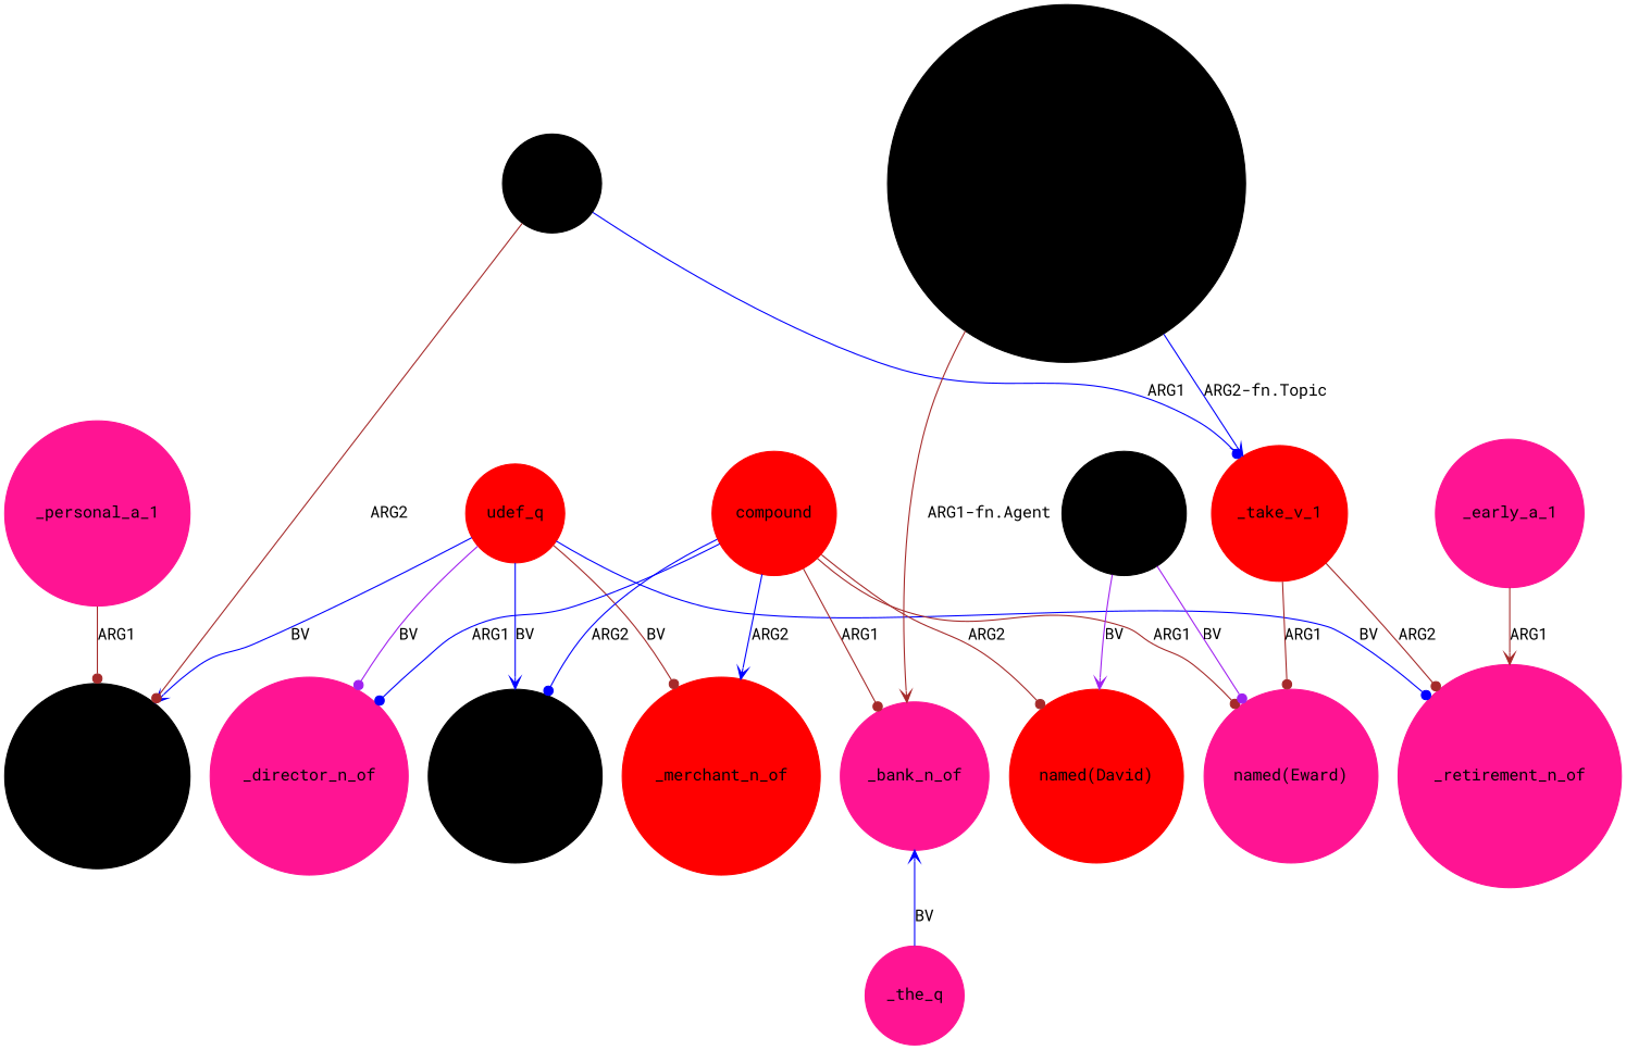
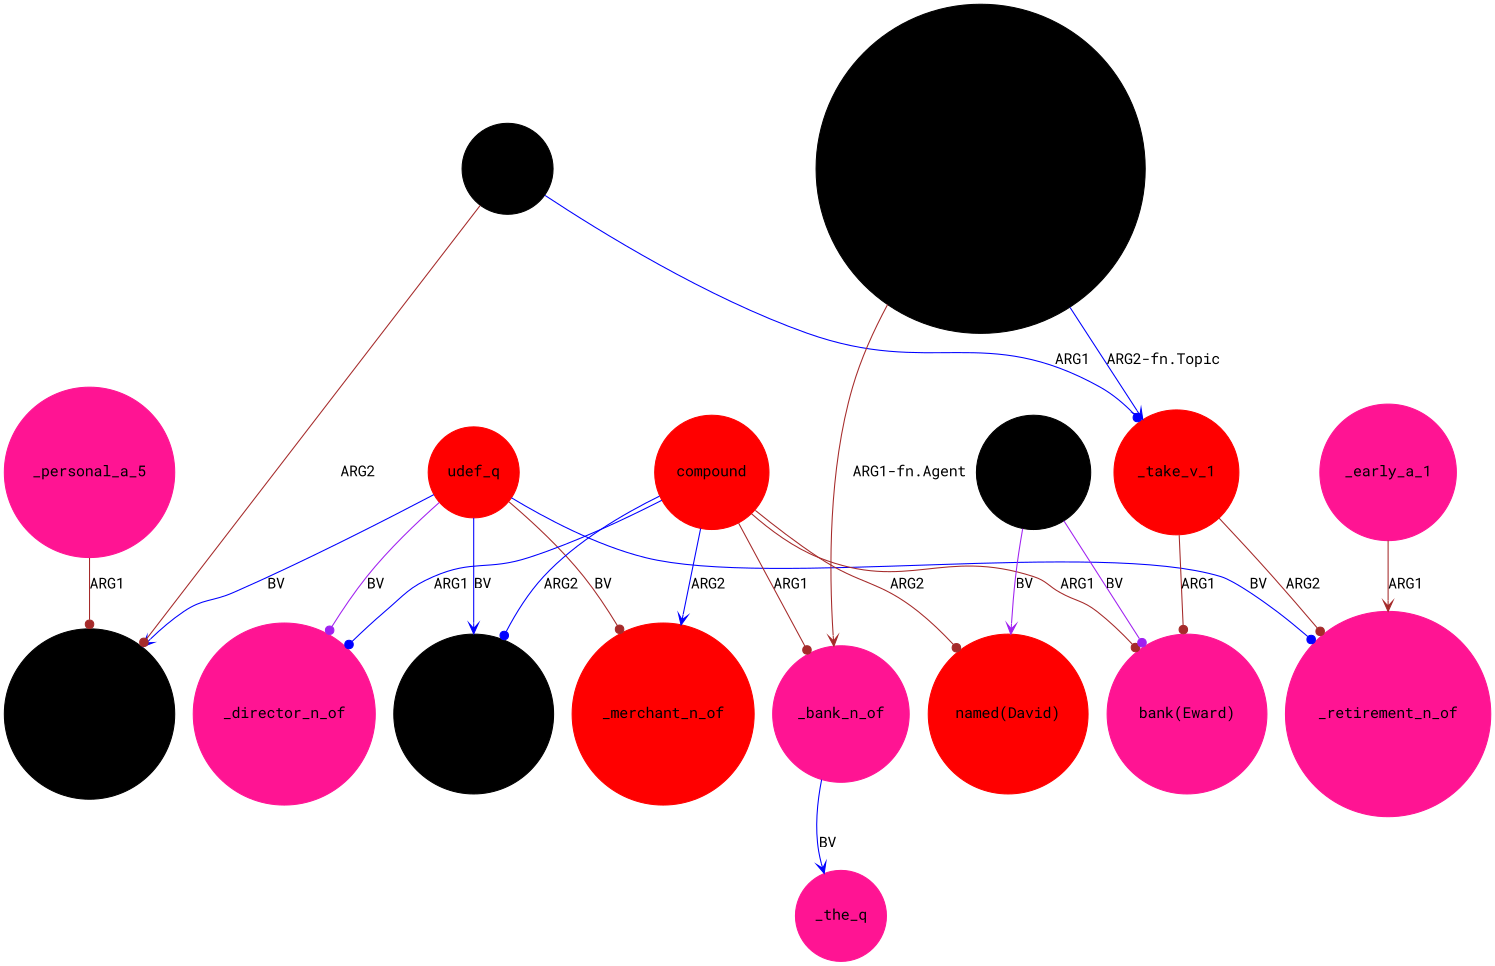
  digraph {
    fontname="Roboto Mono"
    node [color=deeppink fontname="Roboto Mono" shape=circle style=filled]
    edge [arrowhead=dot color=brown fontname="Roboto Mono"]
    udef_q [color=red]
    _merchant_n_of [color=red]
    _finance_n_1 [color=black]
    _reason_n_for [color=black]
    _retirement_n_of
    _director_n_of
    _for_p [color=black]
    _take_v_1 [color=red]
-   "named(Eward)"
+   "named(Eward)" [label="bank(Eward)"]
    compound [color=red]
    _bank_n_of
    "named(David)" [color=red]
-   _personal_a_1
+   _personal_a_1 [label=_personal_a_5]
    "_announce_v_to-fn.Statement" [color=black]
    _the_q
    proper_q [color=black]
    _early_a_1
    udef_q -> _merchant_n_of [label=BV]
    udef_q -> _finance_n_1 [arrowhead=vee color=blue label=BV]
    udef_q -> _reason_n_for [arrowhead=vee color=blue label=BV]
    udef_q -> _retirement_n_of [color=blue label=BV]
    udef_q -> _director_n_of [color=purple label=BV]
    _for_p -> _reason_n_for [label=ARG2]
    _for_p -> _take_v_1 [color=blue label=ARG1]
    _take_v_1 -> _retirement_n_of [label=ARG2]
    _take_v_1 -> "named(Eward)" [label=ARG1]
    compound -> _merchant_n_of [arrowhead=vee color=blue label=ARG2]
    compound -> _finance_n_1 [color=blue label=ARG2]
    compound -> _director_n_of [color=blue label=ARG1]
    compound -> "named(Eward)" [label=ARG1]
    compound -> _bank_n_of [label=ARG1]
    compound -> "named(David)" [label=ARG2]
    _personal_a_1 -> _reason_n_for [label=ARG1]
    "_announce_v_to-fn.Statement" -> _take_v_1 [arrowhead=vee color=blue label="ARG2-fn.Topic"]
    "_announce_v_to-fn.Statement" -> _bank_n_of [arrowhead=vee label="ARG1-fn.Agent"]
-   _the_q -> _bank_n_of [arrowhead=vee color=blue label=BV]
+   _bank_n_of -> _the_q [arrowhead=vee color=blue label=BV]
    proper_q -> "named(Eward)" [color=purple label=BV]
    proper_q -> "named(David)" [arrowhead=vee color=purple label=BV]
    _early_a_1 -> _retirement_n_of [arrowhead=vee label=ARG1]
  }
